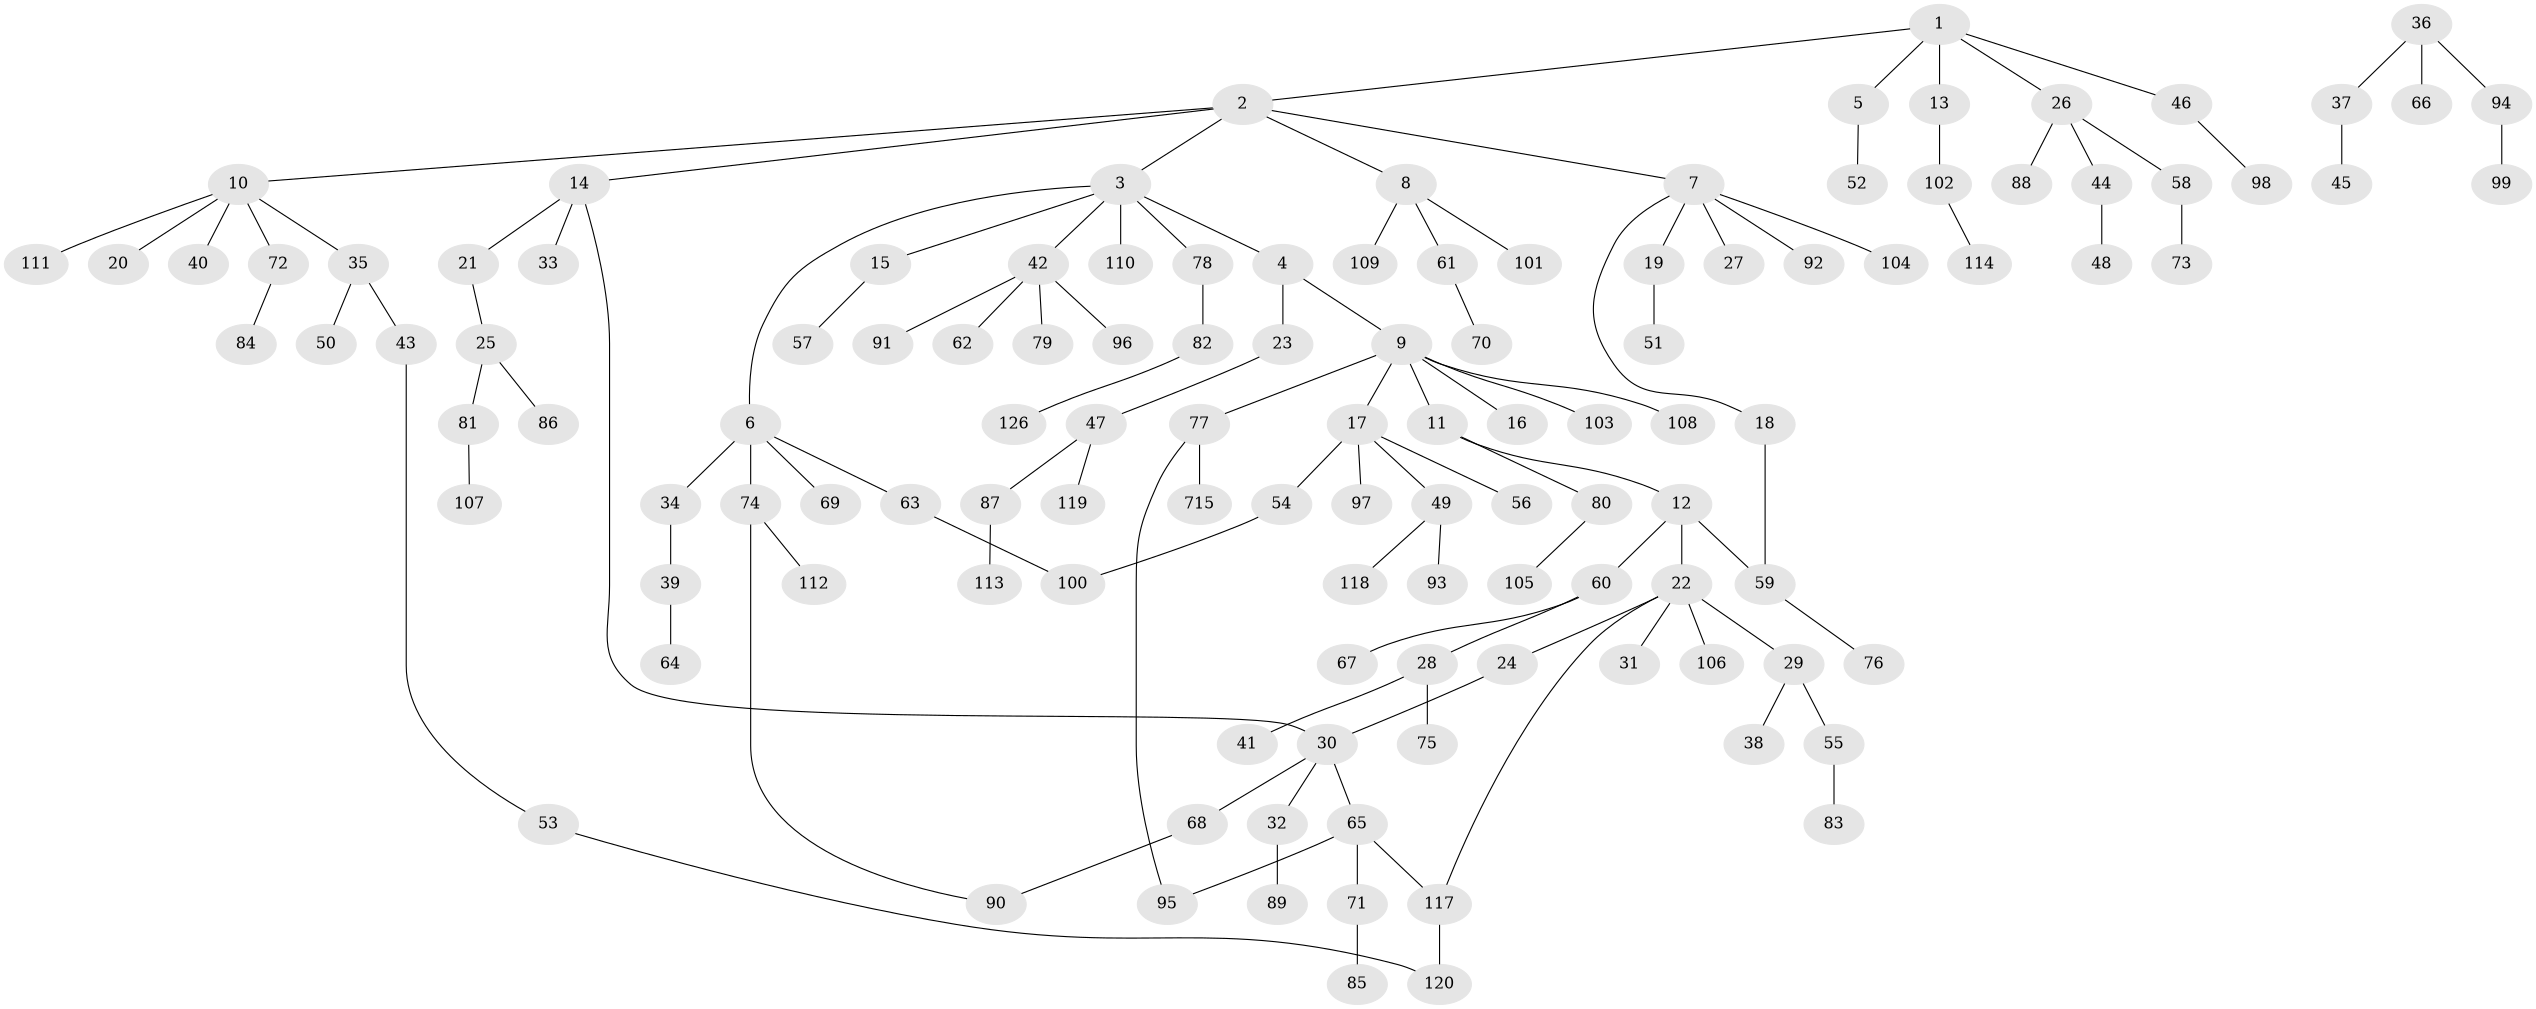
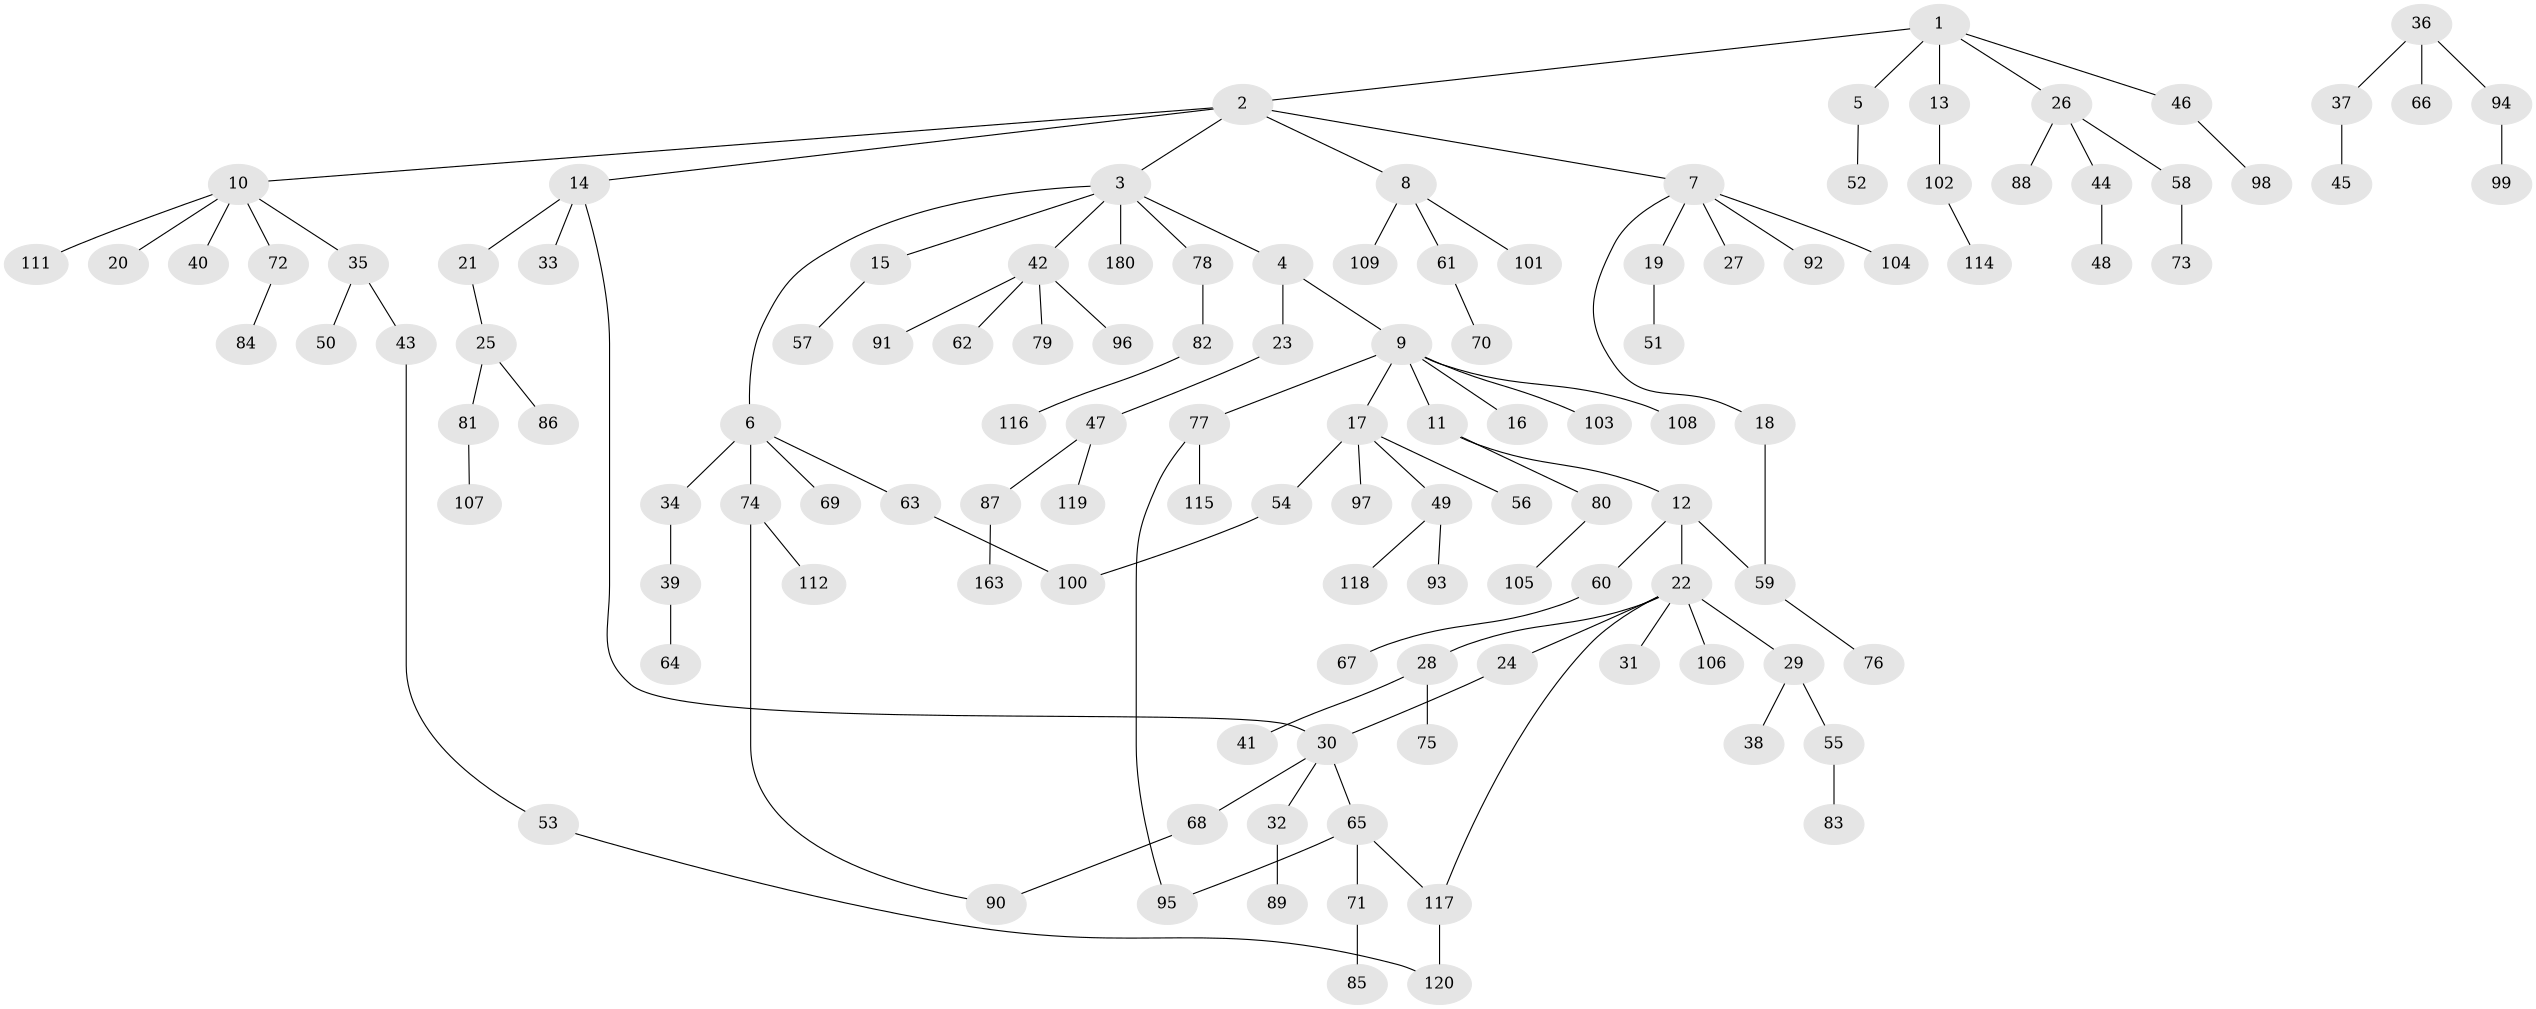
  graph {
    node [color=gray90 style=filled]
    1
    2
    5
    13
    26
    46
    3
    7
    8
    10
    14
    52
    102
    44
    58
    88
    98
    4
    6
    15
    42
    78
-   110
+   110 [label=180]
    18
    19
    27
    92
    104
    61
    101
    109
    20
    35
    40
    72
    111
    21
    30
    33
    9
    23
    34
    63
    69
    74
    57
    91
    62
    79
    96
    82
    11
    16
    17
    77
    103
    108
    47
    39
    100
    90
    112
    59
    51
    70
    12
    80
    49
    54
    56
    97
    95
-   115 [label=715]
+   115
    43
    50
    84
    22
    60
    105
    24
    28
    29
    31
    106
    117
    76
    67
    114
    25
    32
    65
    68
    93
    118
    81
    86
    41
    75
    38
    55
    120
    87
    119
    107
    48
    73
    83
    89
    71
    36
    37
    66
    94
    64
    53
    45
    99
-   113
+   113 [label=163]
    85
-   116 [label=126]
+   116
    1 -- 2
    1 -- 5
    1 -- 13
    1 -- 26
    1 -- 46
    2 -- 3
    2 -- 7
    2 -- 8
    2 -- 10
    2 -- 14
    5 -- 52
    13 -- 102
    26 -- 44
    26 -- 58
    26 -- 88
    46 -- 98
    3 -- 4
    3 -- 6
    3 -- 15
    3 -- 42
    3 -- 78
    3 -- 110
    7 -- 18
    7 -- 19
    7 -- 27
    7 -- 92
    7 -- 104
    8 -- 61
    8 -- 101
    8 -- 109
    10 -- 20
    10 -- 35
    10 -- 40
    10 -- 72
    10 -- 111
    14 -- 21
    14 -- 30
    14 -- 33
    102 -- 114
    44 -- 48
    58 -- 73
    4 -- 9
    4 -- 23
    6 -- 34
    6 -- 63
    6 -- 69
    6 -- 74
    15 -- 57
    42 -- 91
    42 -- 62
    42 -- 79
    42 -- 96
    78 -- 82
    18 -- 59
    19 -- 51
    61 -- 70
    35 -- 43
    35 -- 50
    72 -- 84
    21 -- 25
    30 -- 32
    30 -- 65
    30 -- 68
    9 -- 11
    9 -- 16
    9 -- 17
    9 -- 77
    9 -- 103
    9 -- 108
    23 -- 47
    34 -- 39
    63 -- 100
    74 -- 90
    74 -- 112
    82 -- 116
    11 -- 12
    11 -- 80
    17 -- 49
    17 -- 54
    17 -- 56
    17 -- 97
    77 -- 95
    77 -- 115
    47 -- 87
    47 -- 119
    39 -- 64
    59 -- 76
    12 -- 59
    12 -- 22
    12 -- 60
    80 -- 105
    49 -- 93
    49 -- 118
    54 -- 100
    43 -- 53
    22 -- 24
-   60 -- 28
+   22 -- 28
    22 -- 29
    22 -- 31
    22 -- 106
    22 -- 117
    60 -- 67
    24 -- 30
    28 -- 41
    28 -- 75
    29 -- 38
    29 -- 55
    117 -- 120
    25 -- 81
    25 -- 86
    32 -- 89
    65 -- 95
    65 -- 117
    65 -- 71
    68 -- 90
    81 -- 107
    55 -- 83
    87 -- 113
    71 -- 85
    36 -- 37
    36 -- 66
    36 -- 94
    37 -- 45
    94 -- 99
    53 -- 120
  }
